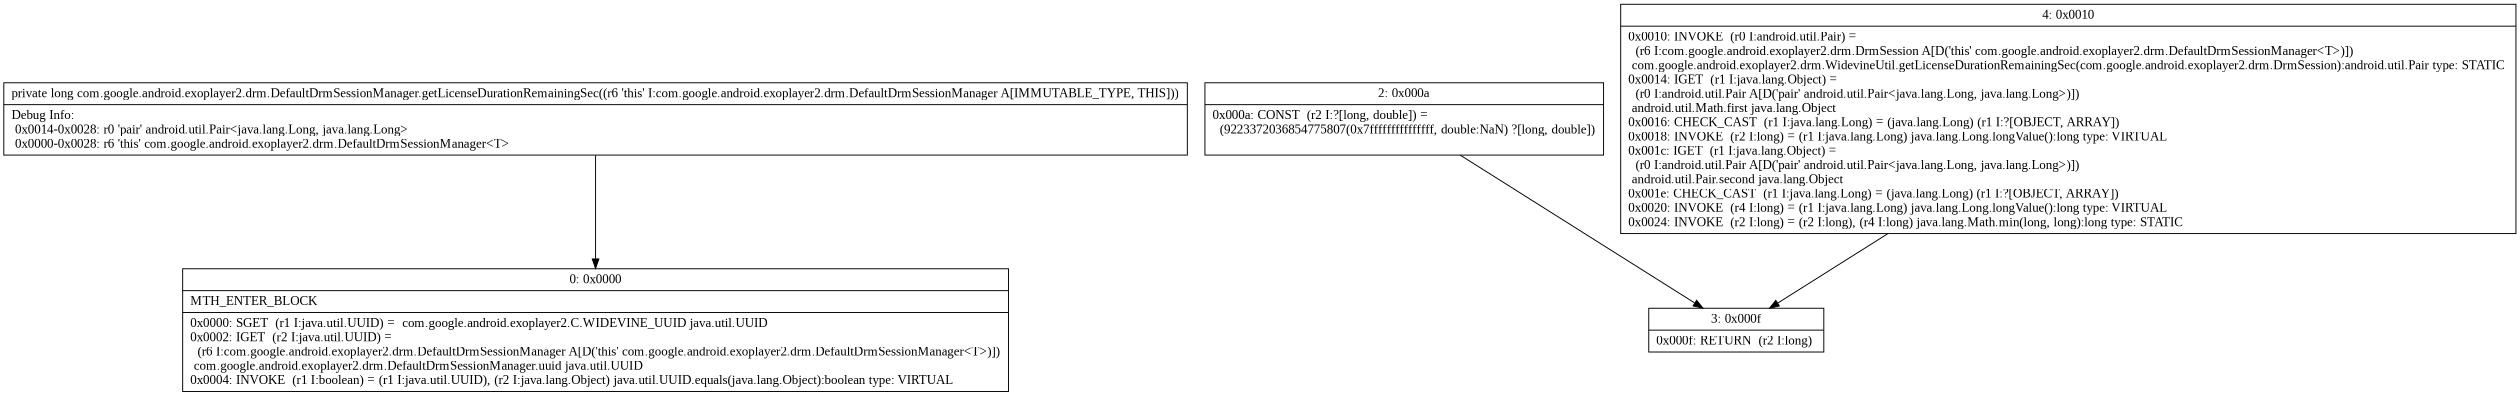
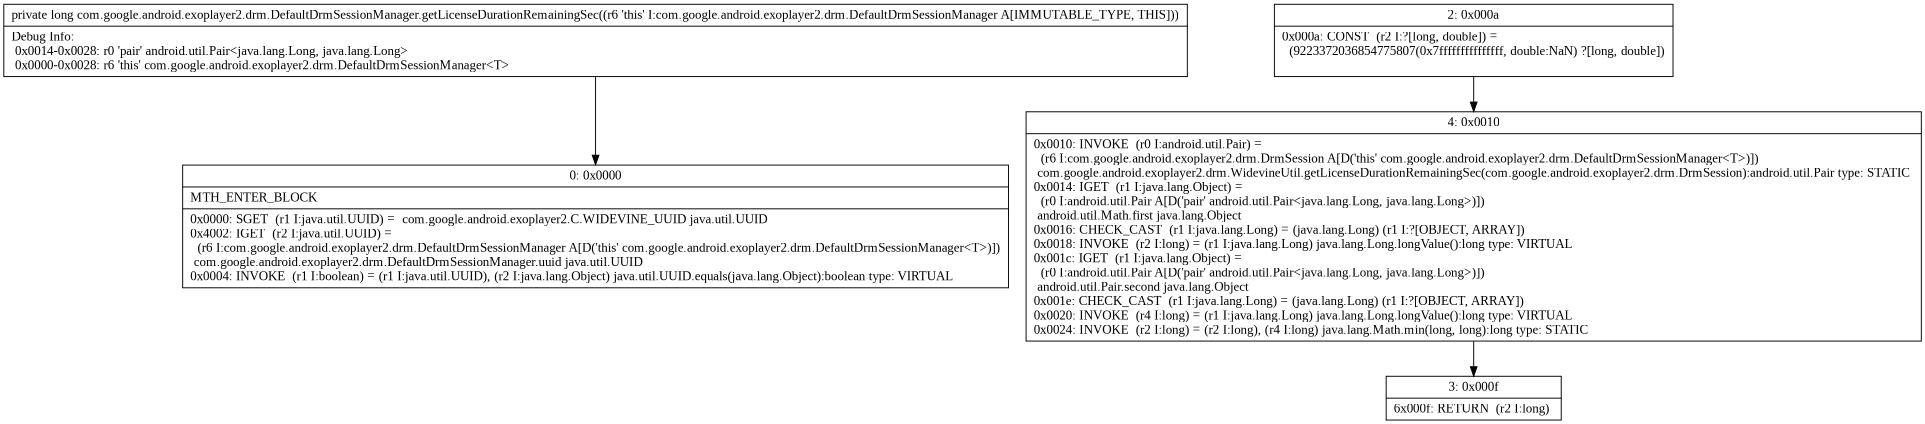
  digraph {
    fontname="Liberation Serif"
    node [fontname="Liberation Serif" shape=record]
    edge [fontname="Liberation Serif"]
-   n1 [label="{0\:\ 0x0000|MTH_ENTER_BLOCK\l|0x0000: SGET  (r1 I:java.util.UUID) =  com.google.android.exoplayer2.C.WIDEVINE_UUID java.util.UUID \l0x0002: IGET  (r2 I:java.util.UUID) = \l  (r6 I:com.google.android.exoplayer2.drm.DefaultDrmSessionManager A[D('this' com.google.android.exoplayer2.drm.DefaultDrmSessionManager\<T\>)])\l com.google.android.exoplayer2.drm.DefaultDrmSessionManager.uuid java.util.UUID \l0x0004: INVOKE  (r1 I:boolean) = (r1 I:java.util.UUID), (r2 I:java.lang.Object) java.util.UUID.equals(java.lang.Object):boolean type: VIRTUAL \l}"]
+   n1 [label="{0\:\ 0x0000|MTH_ENTER_BLOCK\l|0x0000: SGET  (r1 I:java.util.UUID) =  com.google.android.exoplayer2.C.WIDEVINE_UUID java.util.UUID \l0x4002: IGET  (r2 I:java.util.UUID) = \l  (r6 I:com.google.android.exoplayer2.drm.DefaultDrmSessionManager A[D('this' com.google.android.exoplayer2.drm.DefaultDrmSessionManager\<T\>)])\l com.google.android.exoplayer2.drm.DefaultDrmSessionManager.uuid java.util.UUID \l0x0004: INVOKE  (r1 I:boolean) = (r1 I:java.util.UUID), (r2 I:java.lang.Object) java.util.UUID.equals(java.lang.Object):boolean type: VIRTUAL \l}"]
    n2 [label="{2\:\ 0x000a|0x000a: CONST  (r2 I:?[long, double]) = \l  (9223372036854775807(0x7fffffffffffffff, double:NaN) ?[long, double])\l \l}"]
-   n3 [label="{3\:\ 0x000f|0x000f: RETURN  (r2 I:long) \l}"]
+   n3 [label="{3\:\ 0x000f|6x000f: RETURN  (r2 I:long) \l}"]
    n4 [label="{4\:\ 0x0010|0x0010: INVOKE  (r0 I:android.util.Pair) = \l  (r6 I:com.google.android.exoplayer2.drm.DrmSession A[D('this' com.google.android.exoplayer2.drm.DefaultDrmSessionManager\<T\>)])\l com.google.android.exoplayer2.drm.WidevineUtil.getLicenseDurationRemainingSec(com.google.android.exoplayer2.drm.DrmSession):android.util.Pair type: STATIC \l0x0014: IGET  (r1 I:java.lang.Object) = \l  (r0 I:android.util.Pair A[D('pair' android.util.Pair\<java.lang.Long, java.lang.Long\>)])\l android.util.Math.first java.lang.Object \l0x0016: CHECK_CAST  (r1 I:java.lang.Long) = (java.lang.Long) (r1 I:?[OBJECT, ARRAY]) \l0x0018: INVOKE  (r2 I:long) = (r1 I:java.lang.Long) java.lang.Long.longValue():long type: VIRTUAL \l0x001c: IGET  (r1 I:java.lang.Object) = \l  (r0 I:android.util.Pair A[D('pair' android.util.Pair\<java.lang.Long, java.lang.Long\>)])\l android.util.Pair.second java.lang.Object \l0x001e: CHECK_CAST  (r1 I:java.lang.Long) = (java.lang.Long) (r1 I:?[OBJECT, ARRAY]) \l0x0020: INVOKE  (r4 I:long) = (r1 I:java.lang.Long) java.lang.Long.longValue():long type: VIRTUAL \l0x0024: INVOKE  (r2 I:long) = (r2 I:long), (r4 I:long) java.lang.Math.min(long, long):long type: STATIC \l}"]
    n5 [label="{private long com.google.android.exoplayer2.drm.DefaultDrmSessionManager.getLicenseDurationRemainingSec((r6 'this' I:com.google.android.exoplayer2.drm.DefaultDrmSessionManager A[IMMUTABLE_TYPE, THIS]))  | Debug Info:\l  0x0014\-0x0028: r0 'pair' android.util.Pair\<java.lang.Long, java.lang.Long\>\l  0x0000\-0x0028: r6 'this' com.google.android.exoplayer2.drm.DefaultDrmSessionManager\<T\>\l}"]
-   n2 -> n3
+   n2 -> n4
    n4 -> n3
    n5 -> n1
  }
